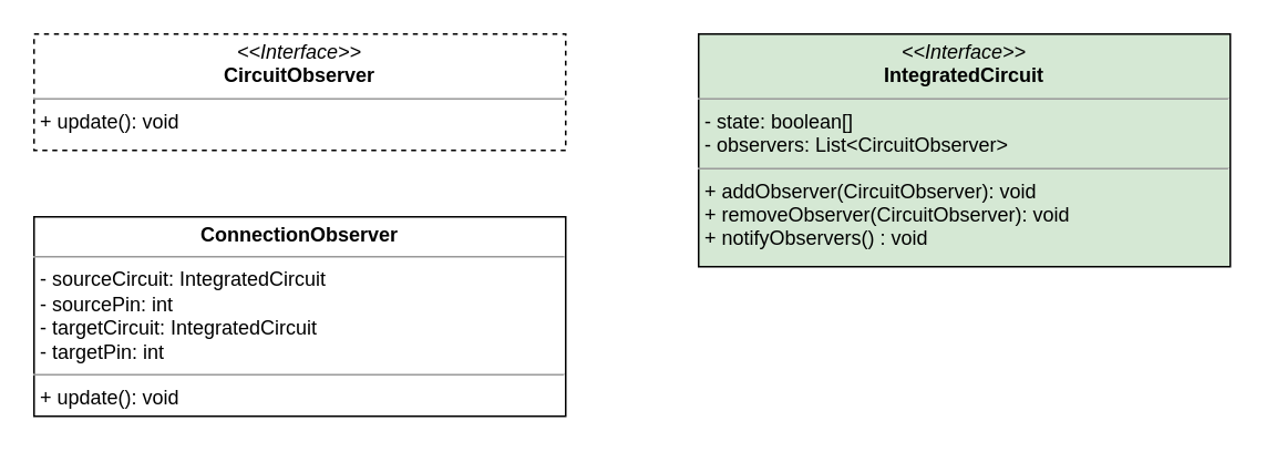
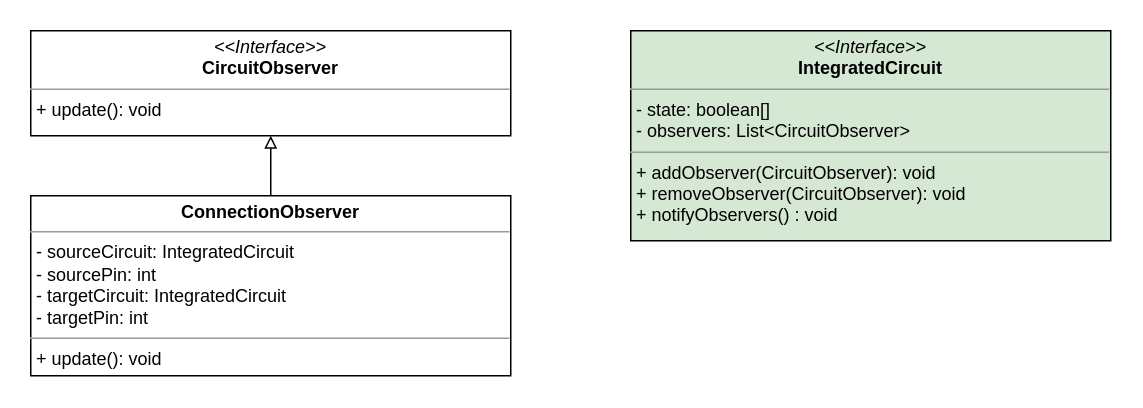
  <mxCell id="0" />
  <mxCell id="1" parent="0" />
  <mxCell id="2" value="&lt;p style=&quot;margin:0px;margin-top:4px;text-align:center;&quot;&gt;&lt;i&gt;&amp;lt;&amp;lt;Interface&amp;gt;&amp;gt;&lt;/i&gt;&lt;br&gt;&lt;b&gt;IntegratedCircuit&lt;/b&gt;&lt;/p&gt;&lt;hr size=&quot;1&quot;&gt;&lt;p style=&quot;margin:0px;margin-left:4px;&quot;&gt;- state: boolean[]&lt;br&gt;- observers: List&amp;lt;CircuitObserver&amp;gt;&lt;/p&gt;&lt;hr size=&quot;1&quot;&gt;&lt;p style=&quot;margin:0px;margin-left:4px;&quot;&gt;+ addObserver(CircuitObserver): void&lt;br&gt;+ removeObserver(CircuitObserver): void&lt;/p&gt;&lt;p style=&quot;margin:0px;margin-left:4px;&quot;&gt;+ notifyObservers() : void&lt;/p&gt;" style="verticalAlign=top;align=left;overflow=fill;fontSize=12;fontFamily=Helvetica;html=1;whiteSpace=wrap;fillColor=#d5e8d4;" vertex="1" parent="1"><mxGeometry x="420" y="20" width="320" height="140" as="geometry" /></mxCell>
+ <mxCell id="3" style="edgeStyle=orthogonalEdgeStyle;rounded=0;orthogonalLoop=1;jettySize=auto;html=1;entryX=0.5;entryY=1;entryDx=0;entryDy=0;endArrow=block;endFill=0;" edge="1" parent="1" source="4" target="5"><mxGeometry relative="1" as="geometry" /></mxCell>
  <mxCell id="4" value="&lt;p style=&quot;margin:0px;margin-top:4px;text-align:center;&quot;&gt;&lt;b&gt;ConnectionObserver&lt;/b&gt;&lt;/p&gt;&lt;hr size=&quot;1&quot;&gt;&lt;p style=&quot;margin:0px;margin-left:4px;&quot;&gt;- sourceCircuit: IntegratedCircuit&lt;/p&gt;&lt;p style=&quot;margin:0px;margin-left:4px;&quot;&gt;- sourcePin: int&lt;/p&gt;&lt;p style=&quot;margin:0px;margin-left:4px;&quot;&gt;- targetCircuit: IntegratedCircuit&lt;/p&gt;&lt;p style=&quot;margin:0px;margin-left:4px;&quot;&gt;- targetPin: int&lt;/p&gt;&lt;hr size=&quot;1&quot;&gt;&lt;p style=&quot;margin:0px;margin-left:4px;&quot;&gt;+ update(): void&lt;/p&gt;" style="verticalAlign=top;align=left;overflow=fill;fontSize=12;fontFamily=Helvetica;html=1;whiteSpace=wrap;" vertex="1" parent="1"><mxGeometry x="20" y="130" width="320" height="120" as="geometry" /></mxCell>
- <mxCell id="5" value="&lt;p style=&quot;margin:0px;margin-top:4px;text-align:center;&quot;&gt;&lt;i&gt;&amp;lt;&amp;lt;Interface&amp;gt;&amp;gt;&lt;/i&gt;&lt;br&gt;&lt;b&gt;CircuitObserver&lt;/b&gt;&lt;/p&gt;&lt;hr size=&quot;1&quot;&gt;&lt;p style=&quot;margin:0px;margin-left:4px;&quot;&gt;&lt;span style=&quot;background-color: initial;&quot;&gt;+ update(): void&lt;/span&gt;&lt;/p&gt;&lt;p style=&quot;margin:0px;margin-left:4px;&quot;&gt;&lt;br&gt;&lt;/p&gt;" style="verticalAlign=top;align=left;overflow=fill;fontSize=12;fontFamily=Helvetica;html=1;whiteSpace=wrap;dashed=1;" vertex="1" parent="1"><mxGeometry x="20" y="20" width="320" height="70" as="geometry" /></mxCell>
+ <mxCell id="5" value="&lt;p style=&quot;margin:0px;margin-top:4px;text-align:center;&quot;&gt;&lt;i&gt;&amp;lt;&amp;lt;Interface&amp;gt;&amp;gt;&lt;/i&gt;&lt;br&gt;&lt;b&gt;CircuitObserver&lt;/b&gt;&lt;/p&gt;&lt;hr size=&quot;1&quot;&gt;&lt;p style=&quot;margin:0px;margin-left:4px;&quot;&gt;&lt;span style=&quot;background-color: initial;&quot;&gt;+ update(): void&lt;/span&gt;&lt;/p&gt;&lt;p style=&quot;margin:0px;margin-left:4px;&quot;&gt;&lt;br&gt;&lt;/p&gt;" style="verticalAlign=top;align=left;overflow=fill;fontSize=12;fontFamily=Helvetica;html=1;whiteSpace=wrap;" vertex="1" parent="1"><mxGeometry x="20" y="20" width="320" height="70" as="geometry" /></mxCell>
